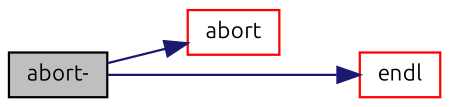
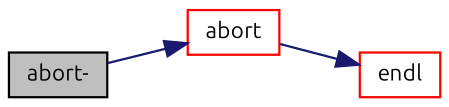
  digraph {
    fontname=Ubuntu
    rankdir=LR
    node [color=red fontname=Ubuntu fontsize=10 shape=record]
    edge [color=midnightblue fontname=Ubuntu fontsize=10 labelfontname=Helvetica labelfontsize=10 style=solid]
    n1 [color=black fillcolor=grey75 fontcolor=black height=0.2 label="abort-" style=filled width=0.4]
    n2 [height=0.2 label=abort width=0.4]
    n3 [height=0.2 label=endl width=0.4]
    n1 -> n2
-   n1 -> n3
+   n2 -> n3
  }
